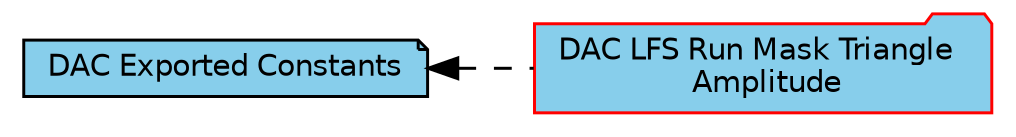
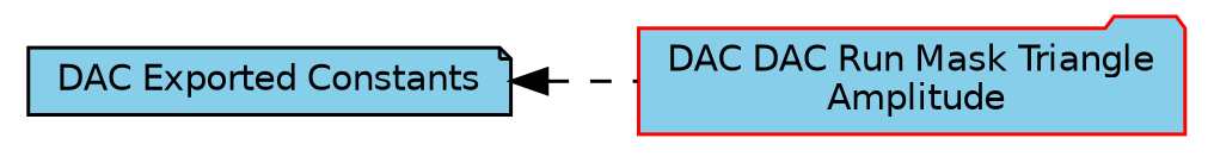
  digraph {
    rankdir=LR
    node [fillcolor=skyblue fontname=Helvetica fontsize=10 style=filled]
    n1 [color=black height=0.2 label="DAC Exported Constants" shape=note width=0.4]
-   n2 [color=red fontcolor=black height=0.2 label="DAC LFS Run Mask Triangle\l Amplitude" shape=folder width=0.4]
+   n2 [color=red fontcolor=black height=0.2 label="DAC DAC Run Mask Triangle\l Amplitude" shape=folder width=0.4]
    n1 -> n2 [dir=back fontname=Helvetica fontsize=10 labelfontname=Helvetica labelfontsize=10 shape=plaintext style=dashed]
  }
